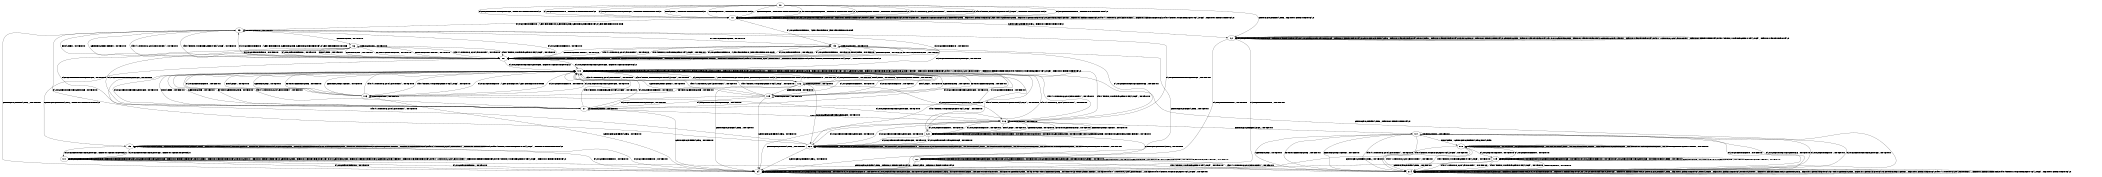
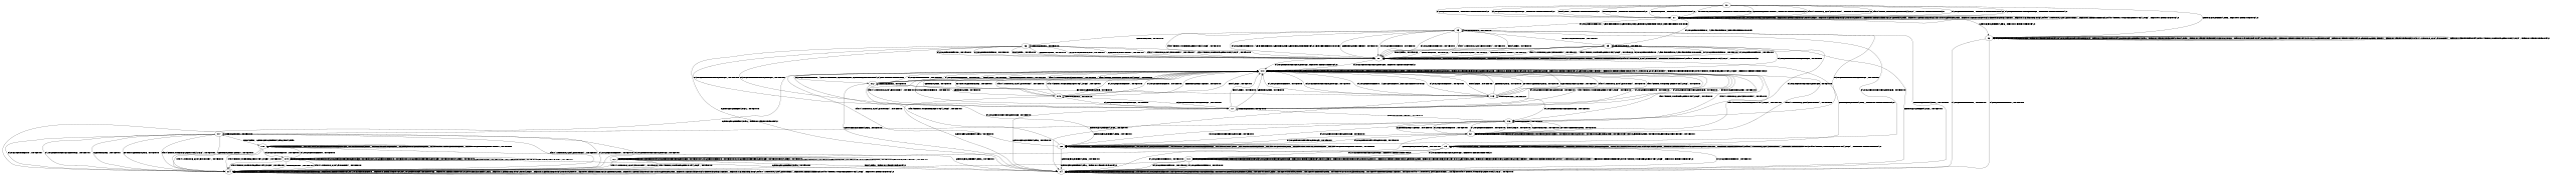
  digraph {
    n1 [label=s0]
    n2 [label=s1]
    n3 [label=s2]
    n4 [label=s3]
    n5 [label=s5]
    n6 [label=s4]
    n7 [label=s6]
    n8 [label=s8]
    n9 [label=s16]
    n10 [label=s20]
    n11 [label=s10]
    n12 [label=s7]
    n13 [label=s9]
    n14 [label=s17]
    n15 [label=s21]
    n16 [label=s12]
    n17 [label=s13]
    n18 [label=s14]
    n19 [label=s11]
    n20 [label=s15]
    n21 [label=s18]
    n22 [label=s22]
    n23 [label=s19]
    n1 -> n2 [label="RSA_CLIENT_HELLO / HELLO_VERIFY_REQUEST"]
    n1 -> n2 [label="RSA_CLIENT_KEY_EXCHANGE / HELLO_VERIFY_REQUEST"]
    n1 -> n2 [label="PSK_CLIENT_HELLO / HELLO_VERIFY_REQUEST"]
    n1 -> n2 [label="PSK_CLIENT_KEY_EXCHANGE / HELLO_VERIFY_REQUEST"]
    n1 -> n2 [label="FINISHED / HELLO_VERIFY_REQUEST"]
    n1 -> n2 [label="APPLICATION / HELLO_VERIFY_REQUEST"]
    n1 -> n2 [label="CERTIFICATE / HELLO_VERIFY_REQUEST"]
    n1 -> n2 [label="EMPTY_CERTIFICATE / HELLO_VERIFY_REQUEST"]
    n1 -> n2 [label="CERTIFICATE_VERIFY / HELLO_VERIFY_REQUEST"]
    n1 -> n2 [label="Alert(WARNING,CLOSE_NOTIFY) / HELLO_VERIFY_REQUEST"]
    n1 -> n2 [label="Alert(FATAL,UNEXPECTED_MESSAGE) / HELLO_VERIFY_REQUEST"]
    n1 -> n3 [label="CHANGE_CIPHER_SPEC / HELLO_VERIFY_REQUEST"]
    n2 -> n2 [label="RSA_CLIENT_KEY_EXCHANGE / HELLO_VERIFY_REQUEST"]
    n2 -> n2 [label="PSK_CLIENT_KEY_EXCHANGE / HELLO_VERIFY_REQUEST"]
    n2 -> n2 [label="FINISHED / HELLO_VERIFY_REQUEST"]
    n2 -> n2 [label="APPLICATION / HELLO_VERIFY_REQUEST"]
    n2 -> n2 [label="CERTIFICATE / HELLO_VERIFY_REQUEST"]
    n2 -> n2 [label="EMPTY_CERTIFICATE / HELLO_VERIFY_REQUEST"]
    n2 -> n2 [label="CERTIFICATE_VERIFY / HELLO_VERIFY_REQUEST"]
    n2 -> n2 [label="Alert(WARNING,CLOSE_NOTIFY) / HELLO_VERIFY_REQUEST"]
    n2 -> n2 [label="Alert(FATAL,UNEXPECTED_MESSAGE) / HELLO_VERIFY_REQUEST"]
    n2 -> n3 [label="CHANGE_CIPHER_SPEC / HELLO_VERIFY_REQUEST"]
    n2 -> n4 [label="RSA_CLIENT_HELLO / SERVER_HELLO,CERTIFICATE,CERTIFICATE_REQUEST,SERVER_HELLO_DONE"]
    n2 -> n5 [label="PSK_CLIENT_HELLO / SERVER_HELLO,SERVER_HELLO_DONE"]
    n3 -> n3 [label="RSA_CLIENT_KEY_EXCHANGE / HELLO_VERIFY_REQUEST"]
    n3 -> n3 [label="PSK_CLIENT_KEY_EXCHANGE / HELLO_VERIFY_REQUEST"]
    n3 -> n3 [label="CHANGE_CIPHER_SPEC / HELLO_VERIFY_REQUEST"]
    n3 -> n3 [label="FINISHED / HELLO_VERIFY_REQUEST"]
    n3 -> n3 [label="APPLICATION / HELLO_VERIFY_REQUEST"]
    n3 -> n3 [label="CERTIFICATE / HELLO_VERIFY_REQUEST"]
    n3 -> n3 [label="EMPTY_CERTIFICATE / HELLO_VERIFY_REQUEST"]
    n3 -> n3 [label="CERTIFICATE_VERIFY / HELLO_VERIFY_REQUEST"]
    n3 -> n3 [label="Alert(WARNING,CLOSE_NOTIFY) / HELLO_VERIFY_REQUEST"]
    n3 -> n3 [label="Alert(FATAL,UNEXPECTED_MESSAGE) / HELLO_VERIFY_REQUEST"]
    n3 -> n6 [label="RSA_CLIENT_HELLO / TIMEOUT"]
    n3 -> n6 [label="PSK_CLIENT_HELLO / TIMEOUT"]
    n4 -> n4 [label="APPLICATION / TIMEOUT"]
    n4 -> n5 [label="EMPTY_CERTIFICATE / TIMEOUT"]
-   n4 -> n6 [label="CHANGE_CIPHER_SPEC / TIMEOUT"]
+   n4 -> n6 [label="FATAL_CIPHER_SPEC / TIMEOUT"]
    n4 -> n7 [label="CERTIFICATE / TIMEOUT"]
    n4 -> n8 [label="RSA_CLIENT_HELLO / TIMEOUT"]
    n4 -> n8 [label="PSK_CLIENT_HELLO / TIMEOUT"]
    n4 -> n8 [label="FINISHED / TIMEOUT"]
    n4 -> n8 [label="CERTIFICATE_VERIFY / TIMEOUT"]
    n4 -> n8 [label="Alert(WARNING,CLOSE_NOTIFY) / TIMEOUT"]
    n4 -> n8 [label="Alert(FATAL,UNEXPECTED_MESSAGE) / TIMEOUT"]
    n4 -> n9 [label="RSA_CLIENT_KEY_EXCHANGE / TIMEOUT"]
-   n10 -> n4 [label="PSK_CLIENT_KEY_EXCHANGE / TIMEOUT"]
+   n4 -> n10 [label="PSK_CLIENT_KEY_EXCHANGE / TIMEOUT"]
    n5 -> n5 [label="APPLICATION / TIMEOUT"]
    n5 -> n6 [label="CHANGE_CIPHER_SPEC / TIMEOUT"]
    n5 -> n8 [label="RSA_CLIENT_HELLO / TIMEOUT"]
    n5 -> n8 [label="PSK_CLIENT_HELLO / TIMEOUT"]
    n5 -> n8 [label="FINISHED / TIMEOUT"]
    n5 -> n8 [label="CERTIFICATE / TIMEOUT"]
    n5 -> n8 [label="EMPTY_CERTIFICATE / TIMEOUT"]
    n5 -> n8 [label="CERTIFICATE_VERIFY / TIMEOUT"]
    n5 -> n8 [label="Alert(WARNING,CLOSE_NOTIFY) / TIMEOUT"]
    n5 -> n8 [label="Alert(FATAL,UNEXPECTED_MESSAGE) / TIMEOUT"]
    n5 -> n9 [label="PSK_CLIENT_KEY_EXCHANGE / TIMEOUT"]
    n5 -> n11 [label="RSA_CLIENT_KEY_EXCHANGE / TIMEOUT"]
    n6 -> n6 [label="RSA_CLIENT_HELLO / TIMEOUT"]
    n6 -> n6 [label="RSA_CLIENT_KEY_EXCHANGE / TIMEOUT"]
    n6 -> n6 [label="PSK_CLIENT_HELLO / TIMEOUT"]
    n6 -> n6 [label="PSK_CLIENT_KEY_EXCHANGE / TIMEOUT"]
    n6 -> n6 [label="CHANGE_CIPHER_SPEC / TIMEOUT"]
    n6 -> n6 [label="FINISHED / TIMEOUT"]
    n6 -> n6 [label="APPLICATION / TIMEOUT"]
    n6 -> n6 [label="CERTIFICATE / TIMEOUT"]
    n6 -> n6 [label="EMPTY_CERTIFICATE / TIMEOUT"]
    n6 -> n6 [label="CERTIFICATE_VERIFY / TIMEOUT"]
    n6 -> n6 [label="Alert(WARNING,CLOSE_NOTIFY) / TIMEOUT"]
    n6 -> n6 [label="Alert(FATAL,UNEXPECTED_MESSAGE) / TIMEOUT"]
-   n9 -> n6 [label="CHANGE_CIPHER_SPEC / TIMEOUT"]
+   n7 -> n6 [label="CHANGE_CIPHER_SPEC / TIMEOUT"]
    n7 -> n7 [label="APPLICATION / TIMEOUT"]
    n7 -> n8 [label="RSA_CLIENT_HELLO / TIMEOUT"]
    n7 -> n8 [label="PSK_CLIENT_HELLO / TIMEOUT"]
    n7 -> n8 [label="FINISHED / TIMEOUT"]
    n7 -> n8 [label="CERTIFICATE / TIMEOUT"]
    n7 -> n8 [label="EMPTY_CERTIFICATE / TIMEOUT"]
    n7 -> n8 [label="CERTIFICATE_VERIFY / TIMEOUT"]
    n7 -> n8 [label="Alert(WARNING,CLOSE_NOTIFY) / TIMEOUT"]
    n7 -> n8 [label="Alert(FATAL,UNEXPECTED_MESSAGE) / TIMEOUT"]
    n7 -> n12 [label="RSA_CLIENT_KEY_EXCHANGE / TIMEOUT"]
    n7 -> n12 [label="PSK_CLIENT_KEY_EXCHANGE / TIMEOUT"]
    n8 -> n4 [label="RSA_CLIENT_HELLO / SERVER_HELLO,CERTIFICATE,CERTIFICATE_REQUEST,SERVER_HELLO_DONE"]
    n8 -> n5 [label="PSK_CLIENT_HELLO / SERVER_HELLO,SERVER_HELLO_DONE"]
    n8 -> n8 [label="FINISHED / HELLO_VERIFY_REQUEST"]
    n8 -> n8 [label="APPLICATION / HELLO_VERIFY_REQUEST"]
    n8 -> n8 [label="CERTIFICATE / HELLO_VERIFY_REQUEST"]
    n8 -> n8 [label="EMPTY_CERTIFICATE / HELLO_VERIFY_REQUEST"]
    n8 -> n8 [label="CERTIFICATE_VERIFY / HELLO_VERIFY_REQUEST"]
    n8 -> n8 [label="Alert(WARNING,CLOSE_NOTIFY) / HELLO_VERIFY_REQUEST"]
    n8 -> n8 [label="Alert(FATAL,UNEXPECTED_MESSAGE) / HELLO_VERIFY_REQUEST"]
    n8 -> n11 [label="RSA_CLIENT_KEY_EXCHANGE / HELLO_VERIFY_REQUEST"]
    n8 -> n11 [label="PSK_CLIENT_KEY_EXCHANGE / HELLO_VERIFY_REQUEST"]
    n8 -> n13 [label="CHANGE_CIPHER_SPEC / HELLO_VERIFY_REQUEST"]
    n9 -> n9 [label="APPLICATION / TIMEOUT"]
    n9 -> n10 [label="RSA_CLIENT_KEY_EXCHANGE / TIMEOUT"]
    n9 -> n10 [label="PSK_CLIENT_KEY_EXCHANGE / TIMEOUT"]
    n9 -> n11 [label="Alert(WARNING,CLOSE_NOTIFY) / TIMEOUT"]
    n9 -> n11 [label="Alert(FATAL,UNEXPECTED_MESSAGE) / TIMEOUT"]
    n9 -> n14 [label="CHANGE_CIPHER_SPEC / TIMEOUT"]
    n9 -> n15 [label="RSA_CLIENT_HELLO / TIMEOUT"]
    n9 -> n15 [label="PSK_CLIENT_HELLO / TIMEOUT"]
    n9 -> n15 [label="FINISHED / TIMEOUT"]
    n9 -> n15 [label="CERTIFICATE / TIMEOUT"]
    n9 -> n15 [label="EMPTY_CERTIFICATE / TIMEOUT"]
    n9 -> n15 [label="CERTIFICATE_VERIFY / TIMEOUT"]
    n10 -> n6 [label="CHANGE_CIPHER_SPEC / TIMEOUT"]
    n10 -> n10 [label="RSA_CLIENT_HELLO / TIMEOUT"]
    n10 -> n10 [label="RSA_CLIENT_KEY_EXCHANGE / TIMEOUT"]
    n10 -> n10 [label="PSK_CLIENT_HELLO / TIMEOUT"]
    n10 -> n10 [label="PSK_CLIENT_KEY_EXCHANGE / TIMEOUT"]
    n10 -> n10 [label="FINISHED / TIMEOUT"]
    n10 -> n10 [label="APPLICATION / TIMEOUT"]
    n10 -> n10 [label="CERTIFICATE / TIMEOUT"]
    n10 -> n10 [label="EMPTY_CERTIFICATE / TIMEOUT"]
    n10 -> n10 [label="CERTIFICATE_VERIFY / TIMEOUT"]
    n10 -> n11 [label="Alert(WARNING,CLOSE_NOTIFY) / TIMEOUT"]
    n10 -> n11 [label="Alert(FATAL,UNEXPECTED_MESSAGE) / TIMEOUT"]
    n11 -> n11 [label="RSA_CLIENT_KEY_EXCHANGE / HELLO_VERIFY_REQUEST"]
    n11 -> n11 [label="PSK_CLIENT_KEY_EXCHANGE / HELLO_VERIFY_REQUEST"]
    n11 -> n11 [label="FINISHED / HELLO_VERIFY_REQUEST"]
    n11 -> n11 [label="APPLICATION / HELLO_VERIFY_REQUEST"]
    n11 -> n11 [label="CERTIFICATE / HELLO_VERIFY_REQUEST"]
    n11 -> n11 [label="EMPTY_CERTIFICATE / HELLO_VERIFY_REQUEST"]
    n11 -> n11 [label="CERTIFICATE_VERIFY / HELLO_VERIFY_REQUEST"]
    n11 -> n11 [label="Alert(WARNING,CLOSE_NOTIFY) / HELLO_VERIFY_REQUEST"]
    n11 -> n11 [label="Alert(FATAL,UNEXPECTED_MESSAGE) / HELLO_VERIFY_REQUEST"]
    n11 -> n16 [label="RSA_CLIENT_HELLO / SERVER_HELLO,CERTIFICATE,CERTIFICATE_REQUEST,SERVER_HELLO_DONE"]
    n11 -> n17 [label="PSK_CLIENT_HELLO / SERVER_HELLO,SERVER_HELLO_DONE"]
    n11 -> n18 [label="CHANGE_CIPHER_SPEC / HELLO_VERIFY_REQUEST"]
    n12 -> n6 [label="CHANGE_CIPHER_SPEC / TIMEOUT"]
    n12 -> n9 [label="CERTIFICATE_VERIFY / TIMEOUT"]
    n12 -> n11 [label="RSA_CLIENT_HELLO / TIMEOUT"]
    n12 -> n11 [label="RSA_CLIENT_KEY_EXCHANGE / TIMEOUT"]
    n12 -> n11 [label="PSK_CLIENT_HELLO / TIMEOUT"]
    n12 -> n11 [label="PSK_CLIENT_KEY_EXCHANGE / TIMEOUT"]
    n12 -> n11 [label="FINISHED / TIMEOUT"]
    n12 -> n11 [label="CERTIFICATE / TIMEOUT"]
    n12 -> n11 [label="EMPTY_CERTIFICATE / TIMEOUT"]
    n12 -> n11 [label="Alert(WARNING,CLOSE_NOTIFY) / TIMEOUT"]
    n12 -> n11 [label="Alert(FATAL,UNEXPECTED_MESSAGE) / TIMEOUT"]
    n12 -> n12 [label="APPLICATION / TIMEOUT"]
    n13 -> n6 [label="RSA_CLIENT_HELLO / TIMEOUT"]
    n13 -> n6 [label="PSK_CLIENT_HELLO / TIMEOUT"]
    n13 -> n13 [label="CHANGE_CIPHER_SPEC / HELLO_VERIFY_REQUEST"]
    n13 -> n13 [label="FINISHED / HELLO_VERIFY_REQUEST"]
    n13 -> n13 [label="APPLICATION / HELLO_VERIFY_REQUEST"]
    n13 -> n13 [label="CERTIFICATE / HELLO_VERIFY_REQUEST"]
    n13 -> n13 [label="EMPTY_CERTIFICATE / HELLO_VERIFY_REQUEST"]
    n13 -> n13 [label="CERTIFICATE_VERIFY / HELLO_VERIFY_REQUEST"]
    n13 -> n13 [label="Alert(WARNING,CLOSE_NOTIFY) / HELLO_VERIFY_REQUEST"]
    n13 -> n13 [label="Alert(FATAL,UNEXPECTED_MESSAGE) / HELLO_VERIFY_REQUEST"]
    n13 -> n19 [label="RSA_CLIENT_KEY_EXCHANGE / HELLO_VERIFY_REQUEST"]
    n13 -> n19 [label="PSK_CLIENT_KEY_EXCHANGE / HELLO_VERIFY_REQUEST"]
    n14 -> n14 [label="APPLICATION / TIMEOUT"]
    n14 -> n18 [label="RSA_CLIENT_HELLO / TIMEOUT"]
    n14 -> n18 [label="RSA_CLIENT_KEY_EXCHANGE / TIMEOUT"]
    n14 -> n18 [label="PSK_CLIENT_HELLO / TIMEOUT"]
    n14 -> n18 [label="PSK_CLIENT_KEY_EXCHANGE / TIMEOUT"]
    n14 -> n18 [label="CERTIFICATE / TIMEOUT"]
    n14 -> n18 [label="EMPTY_CERTIFICATE / TIMEOUT"]
    n14 -> n18 [label="CERTIFICATE_VERIFY / TIMEOUT"]
    n14 -> n18 [label="Alert(WARNING,CLOSE_NOTIFY) / TIMEOUT"]
    n14 -> n18 [label="Alert(FATAL,UNEXPECTED_MESSAGE) / TIMEOUT"]
    n14 -> n21 [label="FINISHED / CHANGE_CIPHER_SPEC,FINISHED"]
    n15 -> n10 [label="RSA_CLIENT_KEY_EXCHANGE / TIMEOUT"]
    n15 -> n10 [label="PSK_CLIENT_KEY_EXCHANGE / TIMEOUT"]
    n15 -> n11 [label="Alert(WARNING,CLOSE_NOTIFY) / TIMEOUT"]
    n15 -> n11 [label="Alert(FATAL,UNEXPECTED_MESSAGE) / TIMEOUT"]
    n15 -> n15 [label="RSA_CLIENT_HELLO / TIMEOUT"]
    n15 -> n15 [label="PSK_CLIENT_HELLO / TIMEOUT"]
    n15 -> n15 [label="FINISHED / TIMEOUT"]
    n15 -> n15 [label="APPLICATION / TIMEOUT"]
    n15 -> n15 [label="CERTIFICATE / TIMEOUT"]
    n15 -> n15 [label="EMPTY_CERTIFICATE / TIMEOUT"]
    n15 -> n15 [label="CERTIFICATE_VERIFY / TIMEOUT"]
    n15 -> n22 [label="CHANGE_CIPHER_SPEC / TIMEOUT"]
    n16 -> n6 [label="CHANGE_CIPHER_SPEC / TIMEOUT"]
-   n16 -> n9 [label="RSA_CLIENT_KEY_EXCHANGE / TIMEOUT"]
    n16 -> n10 [label="PSK_CLIENT_KEY_EXCHANGE / TIMEOUT"]
    n16 -> n11 [label="RSA_CLIENT_HELLO / TIMEOUT"]
    n16 -> n11 [label="PSK_CLIENT_HELLO / TIMEOUT"]
    n16 -> n11 [label="FINISHED / TIMEOUT"]
    n16 -> n11 [label="CERTIFICATE_VERIFY / TIMEOUT"]
    n16 -> n11 [label="Alert(WARNING,CLOSE_NOTIFY) / TIMEOUT"]
    n16 -> n11 [label="Alert(FATAL,UNEXPECTED_MESSAGE) / TIMEOUT"]
    n16 -> n16 [label="APPLICATION / TIMEOUT"]
    n16 -> n17 [label="EMPTY_CERTIFICATE / TIMEOUT"]
    n16 -> n20 [label="CERTIFICATE / TIMEOUT"]
    n17 -> n6 [label="CHANGE_CIPHER_SPEC / TIMEOUT"]
    n17 -> n9 [label="PSK_CLIENT_KEY_EXCHANGE / TIMEOUT"]
    n17 -> n11 [label="RSA_CLIENT_HELLO / TIMEOUT"]
    n17 -> n11 [label="RSA_CLIENT_KEY_EXCHANGE / TIMEOUT"]
    n17 -> n11 [label="PSK_CLIENT_HELLO / TIMEOUT"]
    n17 -> n11 [label="FINISHED / TIMEOUT"]
    n17 -> n11 [label="CERTIFICATE / TIMEOUT"]
    n17 -> n11 [label="EMPTY_CERTIFICATE / TIMEOUT"]
    n17 -> n11 [label="CERTIFICATE_VERIFY / TIMEOUT"]
    n17 -> n11 [label="Alert(WARNING,CLOSE_NOTIFY) / TIMEOUT"]
    n17 -> n11 [label="Alert(FATAL,UNEXPECTED_MESSAGE) / TIMEOUT"]
    n17 -> n17 [label="APPLICATION / TIMEOUT"]
    n18 -> n18 [label="RSA_CLIENT_HELLO / HELLO_VERIFY_REQUEST"]
    n18 -> n18 [label="RSA_CLIENT_KEY_EXCHANGE / HELLO_VERIFY_REQUEST"]
    n18 -> n18 [label="PSK_CLIENT_HELLO / HELLO_VERIFY_REQUEST"]
    n18 -> n18 [label="PSK_CLIENT_KEY_EXCHANGE / HELLO_VERIFY_REQUEST"]
    n18 -> n18 [label="CHANGE_CIPHER_SPEC / HELLO_VERIFY_REQUEST"]
    n18 -> n18 [label="FINISHED / HELLO_VERIFY_REQUEST"]
    n18 -> n18 [label="APPLICATION / HELLO_VERIFY_REQUEST"]
    n18 -> n18 [label="CERTIFICATE / HELLO_VERIFY_REQUEST"]
    n18 -> n18 [label="EMPTY_CERTIFICATE / HELLO_VERIFY_REQUEST"]
    n18 -> n18 [label="CERTIFICATE_VERIFY / HELLO_VERIFY_REQUEST"]
    n18 -> n18 [label="Alert(WARNING,CLOSE_NOTIFY) / HELLO_VERIFY_REQUEST"]
    n18 -> n18 [label="Alert(FATAL,UNEXPECTED_MESSAGE) / HELLO_VERIFY_REQUEST"]
    n19 -> n6 [label="RSA_CLIENT_HELLO / TIMEOUT"]
    n19 -> n6 [label="PSK_CLIENT_HELLO / TIMEOUT"]
    n19 -> n18 [label="CHANGE_CIPHER_SPEC / HELLO_VERIFY_REQUEST"]
    n19 -> n19 [label="RSA_CLIENT_KEY_EXCHANGE / HELLO_VERIFY_REQUEST"]
    n19 -> n19 [label="PSK_CLIENT_KEY_EXCHANGE / HELLO_VERIFY_REQUEST"]
    n19 -> n19 [label="FINISHED / HELLO_VERIFY_REQUEST"]
    n19 -> n19 [label="APPLICATION / HELLO_VERIFY_REQUEST"]
    n19 -> n19 [label="CERTIFICATE / HELLO_VERIFY_REQUEST"]
    n19 -> n19 [label="EMPTY_CERTIFICATE / HELLO_VERIFY_REQUEST"]
    n19 -> n19 [label="CERTIFICATE_VERIFY / HELLO_VERIFY_REQUEST"]
    n19 -> n19 [label="Alert(WARNING,CLOSE_NOTIFY) / HELLO_VERIFY_REQUEST"]
    n19 -> n19 [label="Alert(FATAL,UNEXPECTED_MESSAGE) / HELLO_VERIFY_REQUEST"]
    n20 -> n6 [label="CHANGE_CIPHER_SPEC / TIMEOUT"]
    n20 -> n11 [label="RSA_CLIENT_HELLO / TIMEOUT"]
    n20 -> n11 [label="PSK_CLIENT_HELLO / TIMEOUT"]
    n20 -> n11 [label="FINISHED / TIMEOUT"]
    n20 -> n11 [label="CERTIFICATE / TIMEOUT"]
    n20 -> n11 [label="EMPTY_CERTIFICATE / TIMEOUT"]
    n20 -> n11 [label="CERTIFICATE_VERIFY / TIMEOUT"]
    n20 -> n11 [label="Alert(WARNING,CLOSE_NOTIFY) / TIMEOUT"]
    n20 -> n11 [label="Alert(FATAL,UNEXPECTED_MESSAGE) / TIMEOUT"]
    n20 -> n12 [label="RSA_CLIENT_KEY_EXCHANGE / TIMEOUT"]
    n20 -> n12 [label="PSK_CLIENT_KEY_EXCHANGE / TIMEOUT"]
    n20 -> n20 [label="APPLICATION / TIMEOUT"]
    n21 -> n6 [label="CHANGE_CIPHER_SPEC / TIMEOUT"]
    n21 -> n18 [label="Alert(WARNING,CLOSE_NOTIFY) / TIMEOUT"]
    n21 -> n18 [label="Alert(FATAL,UNEXPECTED_MESSAGE) / TIMEOUT"]
    n21 -> n21 [label="RSA_CLIENT_KEY_EXCHANGE / TIMEOUT"]
    n21 -> n21 [label="PSK_CLIENT_KEY_EXCHANGE / TIMEOUT"]
    n21 -> n21 [label="FINISHED / TIMEOUT"]
    n21 -> n21 [label="APPLICATION / APPLICATION"]
    n21 -> n21 [label="CERTIFICATE / TIMEOUT"]
    n21 -> n21 [label="EMPTY_CERTIFICATE / TIMEOUT"]
    n21 -> n21 [label="CERTIFICATE_VERIFY / TIMEOUT"]
    n21 -> n23 [label="RSA_CLIENT_HELLO / TIMEOUT"]
    n21 -> n23 [label="PSK_CLIENT_HELLO / TIMEOUT"]
    n22 -> n6 [label="FINISHED / HELLO_VERIFY_REQUEST"]
    n22 -> n18 [label="Alert(WARNING,CLOSE_NOTIFY) / TIMEOUT"]
    n22 -> n18 [label="Alert(FATAL,UNEXPECTED_MESSAGE) / TIMEOUT"]
    n22 -> n22 [label="RSA_CLIENT_HELLO / TIMEOUT"]
    n22 -> n22 [label="RSA_CLIENT_KEY_EXCHANGE / TIMEOUT"]
    n22 -> n22 [label="PSK_CLIENT_HELLO / TIMEOUT"]
    n22 -> n22 [label="PSK_CLIENT_KEY_EXCHANGE / TIMEOUT"]
    n22 -> n22 [label="FINISHED / TIMEOUT"]
    n22 -> n22 [label="APPLICATION / TIMEOUT"]
    n22 -> n22 [label="CERTIFICATE / TIMEOUT"]
    n22 -> n22 [label="EMPTY_CERTIFICATE / TIMEOUT"]
    n22 -> n22 [label="CERTIFICATE_VERIFY / TIMEOUT"]
    n23 -> n6 [label="CHANGE_CIPHER_SPEC / TIMEOUT"]
    n23 -> n18 [label="APPLICATION / TIMEOUT"]
    n23 -> n18 [label="Alert(WARNING,CLOSE_NOTIFY) / TIMEOUT"]
    n23 -> n18 [label="Alert(FATAL,UNEXPECTED_MESSAGE) / TIMEOUT"]
    n23 -> n23 [label="RSA_CLIENT_HELLO / TIMEOUT"]
    n23 -> n23 [label="RSA_CLIENT_KEY_EXCHANGE / TIMEOUT"]
    n23 -> n23 [label="PSK_CLIENT_HELLO / TIMEOUT"]
    n23 -> n23 [label="PSK_CLIENT_KEY_EXCHANGE / TIMEOUT"]
    n23 -> n23 [label="FINISHED / TIMEOUT"]
    n23 -> n23 [label="CERTIFICATE / TIMEOUT"]
    n23 -> n23 [label="EMPTY_CERTIFICATE / TIMEOUT"]
    n23 -> n23 [label="CERTIFICATE_VERIFY / TIMEOUT"]
  }
